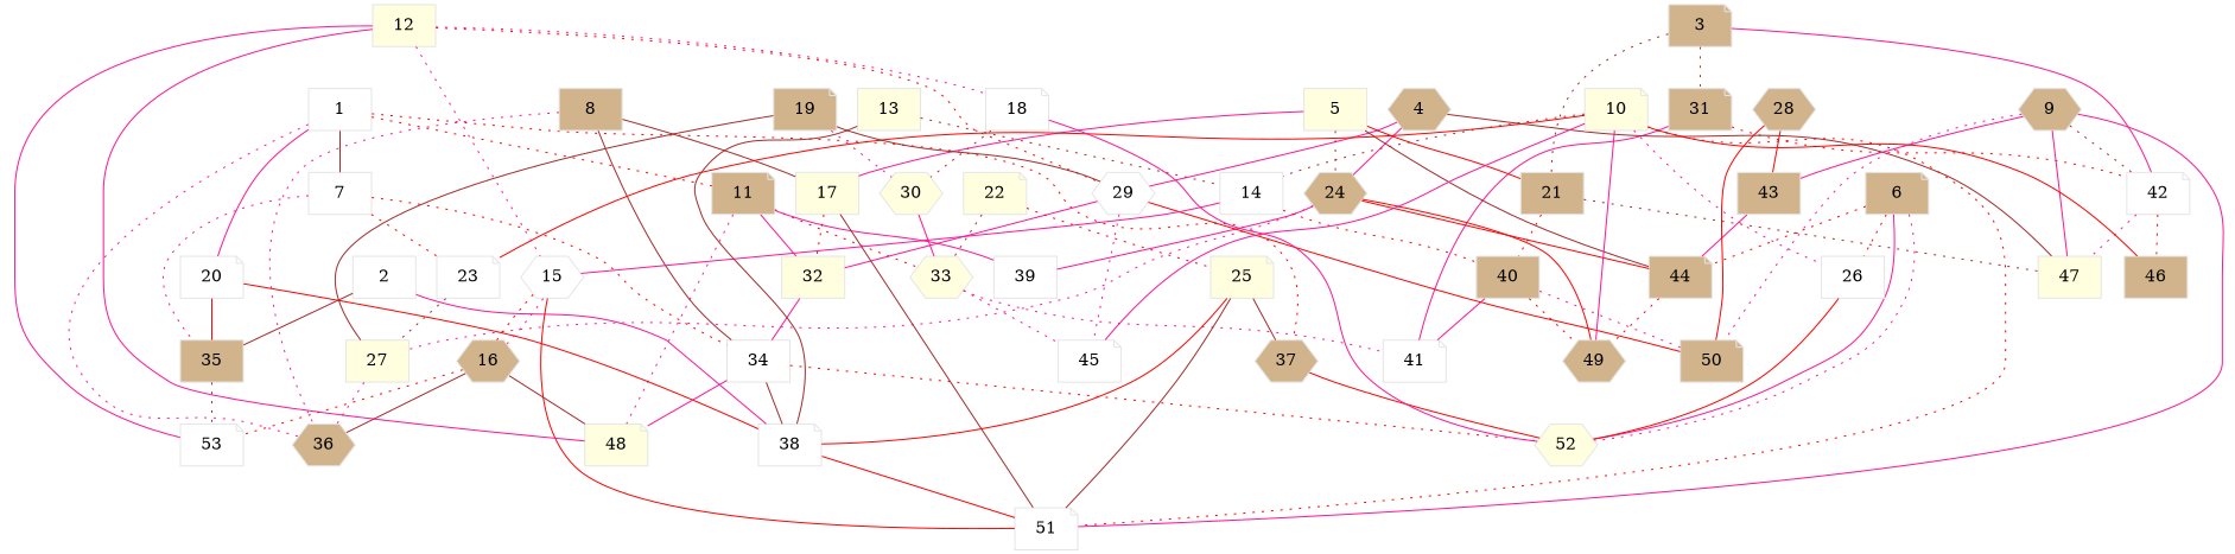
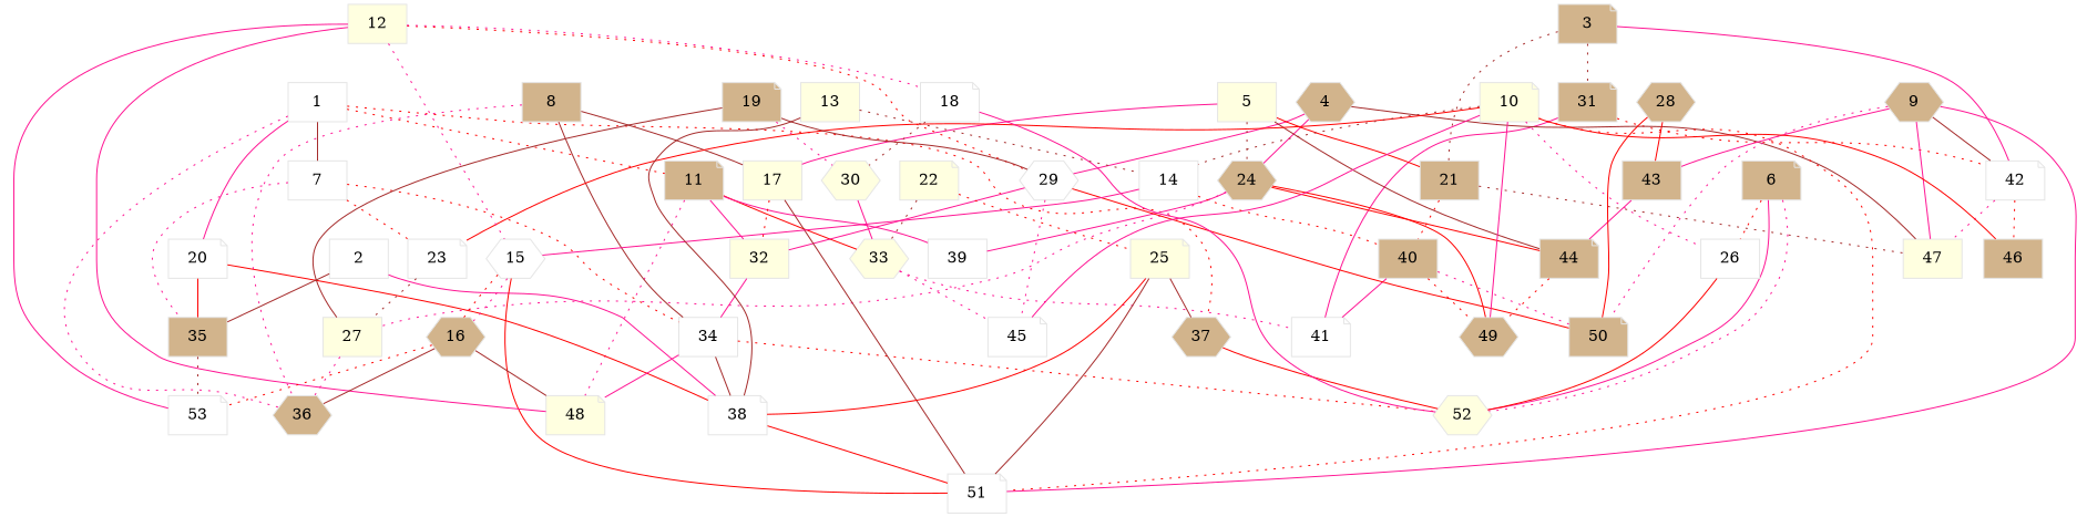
  graph {
    node [color=gray90 fillcolor=tan shape=box style=filled]
    edge [color=deeppink style=solid]
    1 [fillcolor=white]
    7 [fillcolor=white]
    11 [shape=note]
    20 [fillcolor=white shape=note]
    36 [shape=hexagon]
    37 [shape=hexagon]
    35
    23 [fillcolor=white shape=note]
    34 [fillcolor=white]
    32 [fillcolor=lightyellow]
    33 [fillcolor=lightyellow shape=hexagon]
    39 [fillcolor=white]
    48 [fillcolor=lightyellow shape=note]
    38 [fillcolor=white shape=note]
    52 [fillcolor=lightyellow shape=hexagon]
    2 [fillcolor=white]
    53 [fillcolor=white shape=note]
    51 [fillcolor=white shape=note]
    3 [shape=note]
    21
    31 [shape=note]
    42 [fillcolor=white shape=note]
    47 [fillcolor=lightyellow]
    40
    41 [fillcolor=white shape=note]
    46
    4 [shape=hexagon]
    24 [shape=hexagon]
    29 [fillcolor=white shape=hexagon]
    44 [shape=note]
    49 [shape=hexagon]
    27 [fillcolor=lightyellow]
    50 [shape=note]
    45 [fillcolor=white shape=note]
    5 [fillcolor=lightyellow]
    17 [fillcolor=lightyellow]
    6 [shape=note]
    26 [fillcolor=white]
    8
    9 [shape=hexagon]
    43
    10 [fillcolor=lightyellow shape=note]
    14 [fillcolor=white]
    15 [fillcolor=white shape=hexagon]
    12 [fillcolor=lightyellow]
    18 [fillcolor=white shape=note]
    16 [shape=hexagon]
    30 [fillcolor=lightyellow shape=hexagon]
    13 [fillcolor=lightyellow]
    19 [shape=note]
    22 [fillcolor=lightyellow shape=note]
    25 [fillcolor=lightyellow shape=note]
    28 [shape=hexagon]
    1 -- 7 [color=brown]
    1 -- 11 [color=red style=dotted]
    1 -- 20
    1 -- 36 [style=dotted]
    1 -- 37 [color=red style=dotted]
    7 -- 35 [style=dotted]
    7 -- 23 [color=red style=dotted]
    7 -- 34 [color=red style=dotted]
    11 -- 32
-   11 -- 33 [color=red style=dotted]
+   11 -- 33 [color=red]
    11 -- 39
    11 -- 48 [style=dotted]
    20 -- 35 [color=red]
    20 -- 38 [color=red]
    37 -- 52 [color=red]
    35 -- 53 [color=brown style=dotted]
    23 -- 27 [color=brown style=dotted]
    34 -- 48
    34 -- 38 [color=brown]
    34 -- 52 [color=red style=dotted]
    32 -- 34
    33 -- 41 [style=dotted]
    33 -- 45 [style=dotted]
    38 -- 51 [color=red]
    2 -- 35 [color=brown]
    2 -- 38
    3 -- 21 [color=brown style=dotted]
    3 -- 31 [color=brown style=dotted]
    3 -- 42
    21 -- 47 [color=brown style=dotted]
    21 -- 40 [color=red style=dotted]
    31 -- 42 [color=red style=dotted]
    31 -- 41
    42 -- 47 [style=dotted]
    42 -- 46 [color=red style=dotted]
    40 -- 41
    40 -- 49 [color=red style=dotted]
    40 -- 50 [style=dotted]
    4 -- 47 [color=brown]
    4 -- 24
    4 -- 29
    24 -- 39
    24 -- 44 [color=red]
    24 -- 49 [color=red]
    24 -- 27 [style=dotted]
    29 -- 32
    29 -- 50 [color=red]
    29 -- 45 [style=dotted]
    44 -- 49 [color=red style=dotted]
    27 -- 36 [style=dotted]
    5 -- 21 [color=red]
    5 -- 24 [color=brown style=dotted]
    5 -- 44 [color=brown]
    5 -- 17
    17 -- 32 [color=red style=dotted]
    17 -- 51 [color=brown]
    6 -- 52
    6 -- 52 [style=dotted]
-   6 -- 44 [color=red style=dotted]
    6 -- 26 [color=red style=dotted]
    26 -- 52 [color=red]
    8 -- 36 [style=dotted]
    8 -- 34 [color=brown]
    8 -- 17 [color=brown]
    9 -- 51
-   9 -- 42 [color=brown style=dotted]
+   9 -- 42 [color=brown]
    9 -- 47
    9 -- 50 [style=dotted]
    9 -- 43
    43 -- 44
    10 -- 23 [color=red]
    10 -- 51 [color=red style=dotted]
    10 -- 46 [color=red]
    10 -- 49
    10 -- 45
    10 -- 26 [style=dotted]
    10 -- 14 [color=brown style=dotted]
    14 -- 40 [color=red style=dotted]
    14 -- 15
    15 -- 51 [color=red]
    15 -- 16 [color=red style=dotted]
    15 -- 16 [style=dotted]
    12 -- 48
    12 -- 53
    12 -- 29 [color=red style=dotted]
    12 -- 15 [style=dotted]
    12 -- 18 [style=dotted]
    18 -- 52
    18 -- 30 [color=brown style=dotted]
    16 -- 36 [color=brown]
    16 -- 48 [color=brown]
    16 -- 53 [color=red style=dotted]
    30 -- 33
    13 -- 38 [color=brown]
    13 -- 14 [color=brown style=dotted]
    19 -- 29 [color=brown]
    19 -- 27 [color=brown]
    19 -- 30 [style=dotted]
    22 -- 33 [color=brown style=dotted]
    22 -- 25 [color=red style=dotted]
    25 -- 37 [color=brown]
    25 -- 38 [color=red]
    25 -- 51 [color=brown]
    28 -- 50 [color=red]
    28 -- 43 [color=red]
  }
